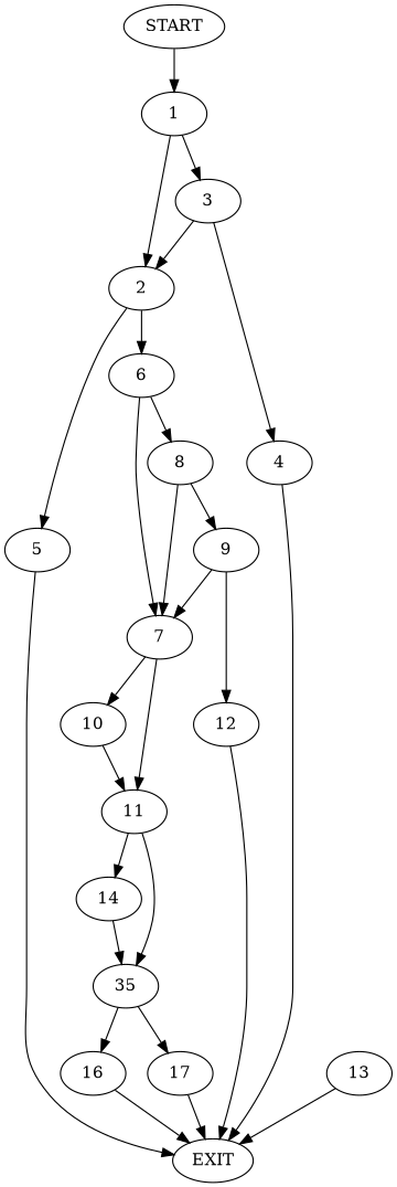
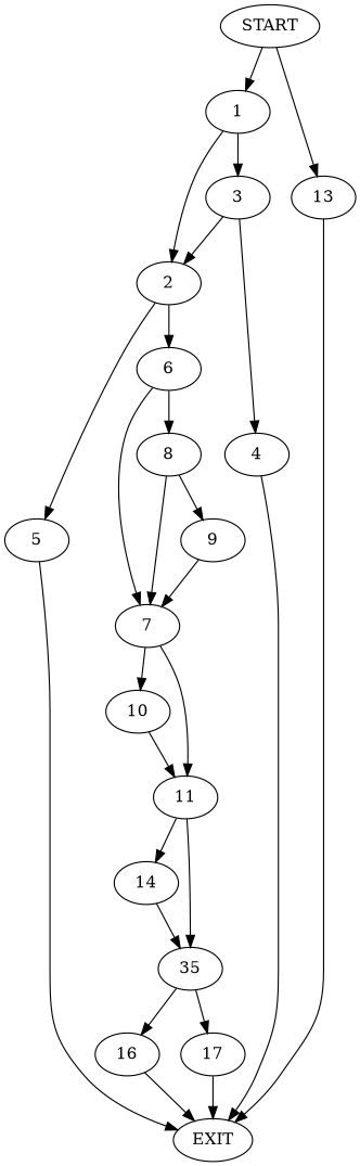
  digraph {
    n1 [label=START]
    1
    13
    2
    3
    n6 [label=EXIT]
    5
    6
    4
    7
    8
    10
    11
    9
    14
    n16 [label=35]
-   12
    16
    17
    n1 -> 1
+   n1 -> 13
    1 -> 2
    1 -> 3
    13 -> n6
    2 -> 5
    2 -> 6
    3 -> 2
    3 -> 4
    5 -> n6
    6 -> 7
    6 -> 8
    4 -> n6
    7 -> 10
    7 -> 11
    8 -> 7
    8 -> 9
    10 -> 11
    11 -> 14
    11 -> n16
    9 -> 7
-   9 -> 12
    14 -> n16
    n16 -> 16
    n16 -> 17
-   12 -> n6
    16 -> n6
    17 -> n6
  }
